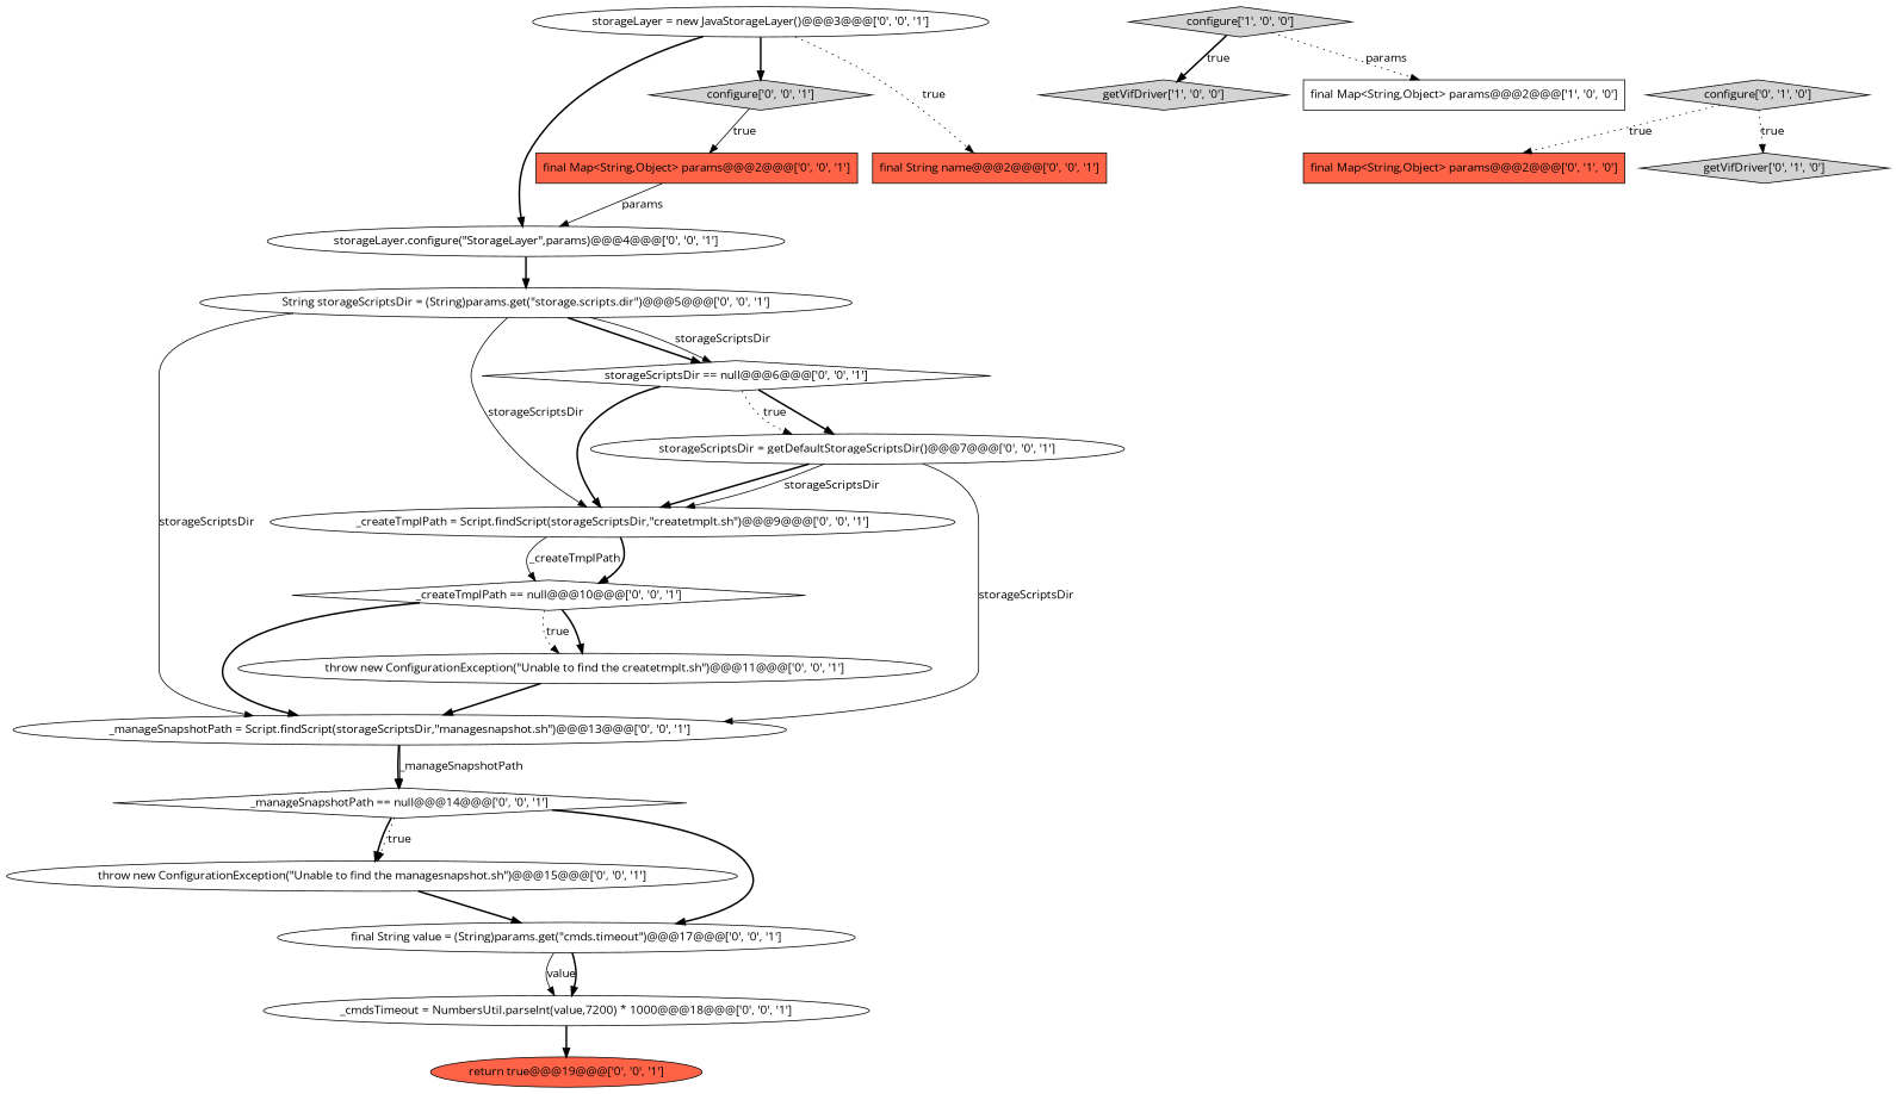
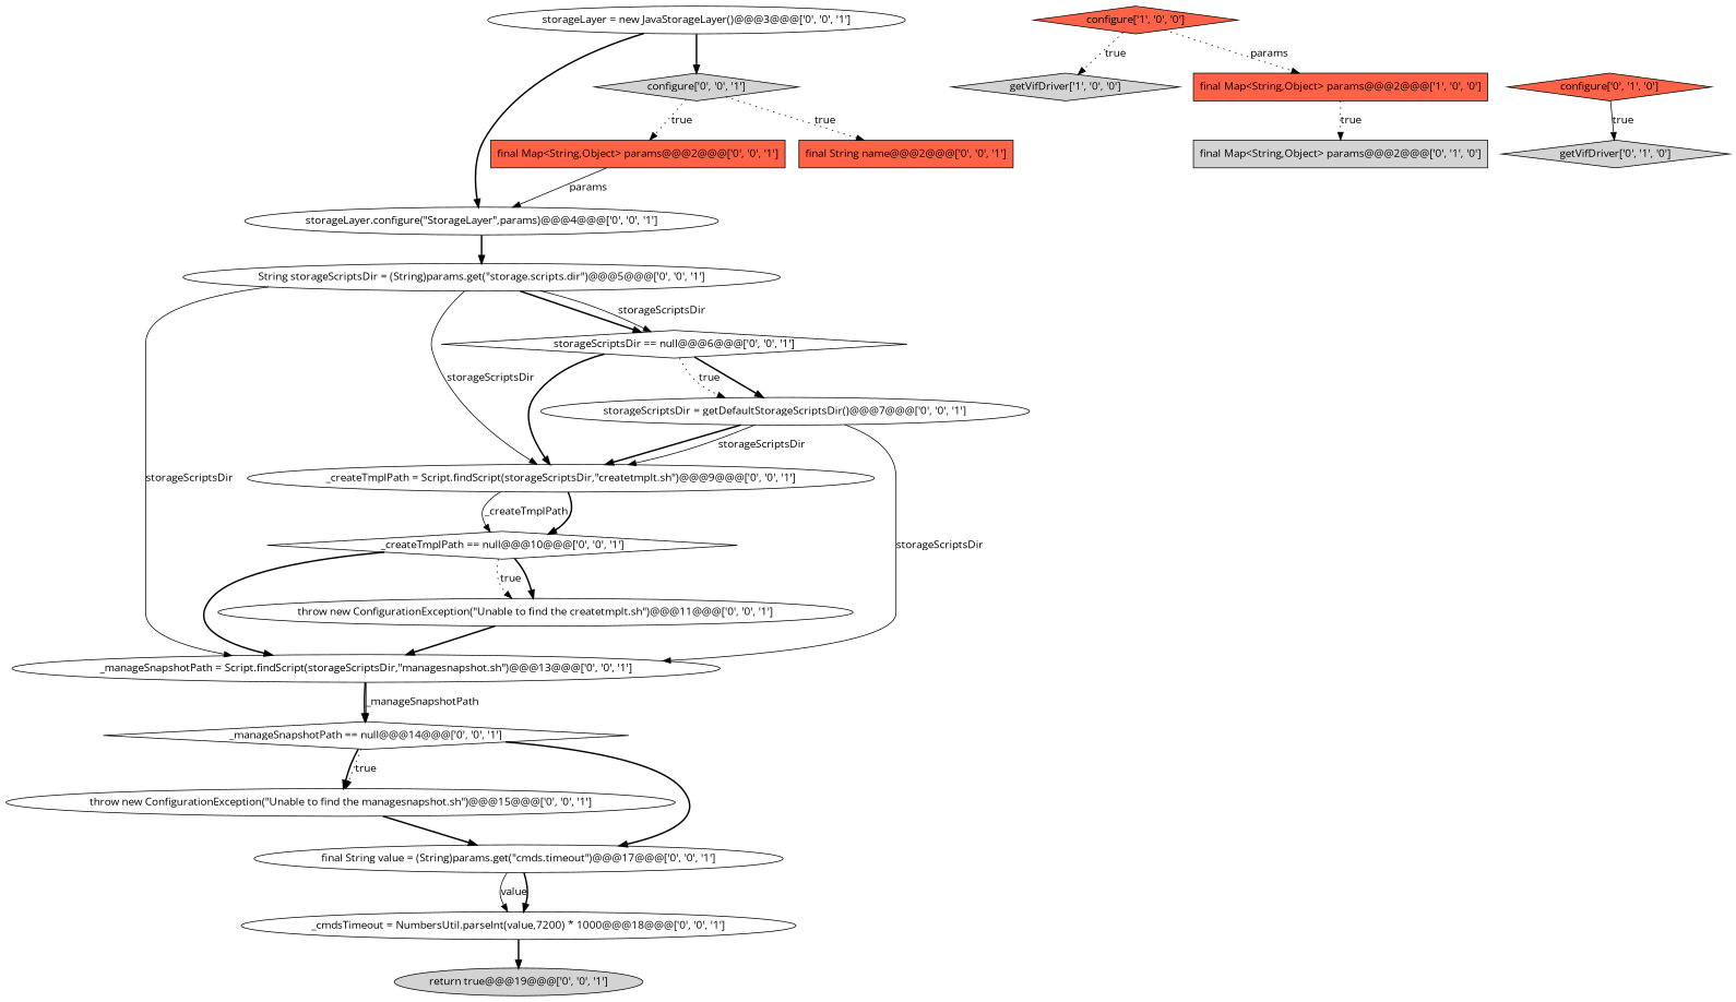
  digraph {
    fontname="Open Sans"
    node [fillcolor=white fontname="Open Sans" shape=ellipse style=filled]
    edge [fontname="Open Sans" style=bold]
-   n1 [fillcolor=tomato label="return true@@@19@@@['0', '0', '1']"]
+   n1 [fillcolor=lightgray label="return true@@@19@@@['0', '0', '1']"]
    n2 [label="storageLayer = new JavaStorageLayer()@@@3@@@['0', '0', '1']"]
    n3 [label="storageLayer.configure(\"StorageLayer\",params)@@@4@@@['0', '0', '1']"]
    n4 [fillcolor=lightgray label="configure['0', '0', '1']" shape=diamond]
    n5 [label="String storageScriptsDir = (String)params.get(\"storage.scripts.dir\")@@@5@@@['0', '0', '1']"]
    n6 [label="_manageSnapshotPath = Script.findScript(storageScriptsDir,\"managesnapshot.sh\")@@@13@@@['0', '0', '1']"]
    n7 [label="_createTmplPath = Script.findScript(storageScriptsDir,\"createtmplt.sh\")@@@9@@@['0', '0', '1']"]
    n8 [label="storageScriptsDir == null@@@6@@@['0', '0', '1']" shape=diamond]
    n9 [label="_manageSnapshotPath == null@@@14@@@['0', '0', '1']" shape=diamond]
    n10 [label="_createTmplPath == null@@@10@@@['0', '0', '1']" shape=diamond]
    n11 [label="storageScriptsDir = getDefaultStorageScriptsDir()@@@7@@@['0', '0', '1']"]
    n12 [fillcolor=tomato label="final String name@@@2@@@['0', '0', '1']" shape=box]
    n13 [fillcolor=lightgray label="getVifDriver['1', '0', '0']" shape=diamond]
    n14 [fillcolor=lightgray label="getVifDriver['0', '1', '0']" shape=diamond]
    n15 [label="throw new ConfigurationException(\"Unable to find the managesnapshot.sh\")@@@15@@@['0', '0', '1']"]
    n16 [label="final String value = (String)params.get(\"cmds.timeout\")@@@17@@@['0', '0', '1']"]
    n17 [label="_cmdsTimeout = NumbersUtil.parseInt(value,7200) * 1000@@@18@@@['0', '0', '1']"]
-   n18 [fillcolor=lightgray label="configure['0', '1', '0']" shape=diamond]
-   n19 [fillcolor=tomato label="final Map<String,Object> params@@@2@@@['0', '1', '0']" shape=box]
-   n20 [fillcolor=lightgray label="configure['1', '0', '0']" shape=diamond]
-   n21 [label="final Map<String,Object> params@@@2@@@['1', '0', '0']" shape=box]
+   n18 [fillcolor=tomato label="configure['0', '1', '0']" shape=diamond]
+   n19 [fillcolor=lightgray label="final Map<String,Object> params@@@2@@@['0', '1', '0']" shape=box]
+   n20 [fillcolor=tomato label="configure['1', '0', '0']" shape=diamond]
+   n21 [fillcolor=tomato label="final Map<String,Object> params@@@2@@@['1', '0', '0']" shape=box]
    n22 [fillcolor=tomato label="final Map<String,Object> params@@@2@@@['0', '0', '1']" shape=box]
    n23 [label="throw new ConfigurationException(\"Unable to find the createtmplt.sh\")@@@11@@@['0', '0', '1']"]
    n2 -> n3
    n2 -> n4
    n3 -> n5
-   n2 -> n12 [label=true style=dotted]
-   n4 -> n22 [label=true style=solid]
+   n4 -> n12 [label=true style=dotted]
+   n4 -> n22 [label=true style=dotted]
    n5 -> n6 [label=storageScriptsDir style=solid]
    n5 -> n7 [label=storageScriptsDir style=solid]
    n5 -> n8
    n5 -> n8 [label=storageScriptsDir style=solid]
    n6 -> n9
    n6 -> n9 [label=_manageSnapshotPath style=solid]
    n7 -> n10 [label=_createTmplPath style=solid]
    n7 -> n10
    n8 -> n7
    n8 -> n11
    n8 -> n11 [label=true style=dotted]
    n9 -> n15
    n9 -> n15 [label=true style=dotted]
    n9 -> n16
    n10 -> n6
    n10 -> n23
    n10 -> n23 [label=true style=dotted]
    n11 -> n6 [label=storageScriptsDir style=solid]
    n11 -> n7
    n11 -> n7 [label=storageScriptsDir style=solid]
    n15 -> n16
    n16 -> n17 [label=value style=solid]
    n16 -> n17
    n17 -> n1
-   n18 -> n14 [label=true style=dotted]
-   n18 -> n19 [label=true style=dotted]
-   n20 -> n13 [label=true]
+   n18 -> n14 [label=true style=solid]
+   n21 -> n19 [label=true style=dotted]
+   n20 -> n13 [label=true style=dotted]
    n20 -> n21 [label=params style=dotted]
    n22 -> n3 [label=params style=solid]
    n23 -> n6
  }
